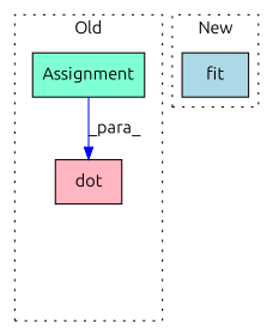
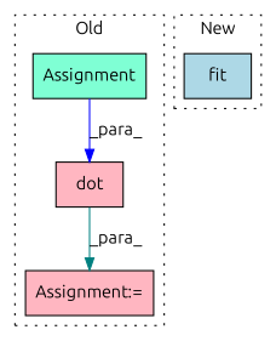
  digraph {
    fontname=Ubuntu
    node [a=32 fillcolor=lightpink fontname=Ubuntu l="4,1" shape=box style=filled]
    edge [fontname=Ubuntu]
    n1 [label=dot s="22932,22947"]
    n2 [a=22 fillcolor=aquamarine l=11 label=Assignment s=22936]
+   n3 [a=7 l=1 label="Assignment:=" s=23461]
    n4 [fillcolor=lightblue label=fit s="23762,23770"]
    subgraph cluster_1 {
      label=Old
      style=dotted
      n1
      n2
+     n3
    }
    subgraph cluster_2 {
      label=New
      style=dotted
      n4
    }
+   n1 -> n3 [color=teal label=_para_]
    n2 -> n1 [color=blue label=_para_]
  }
